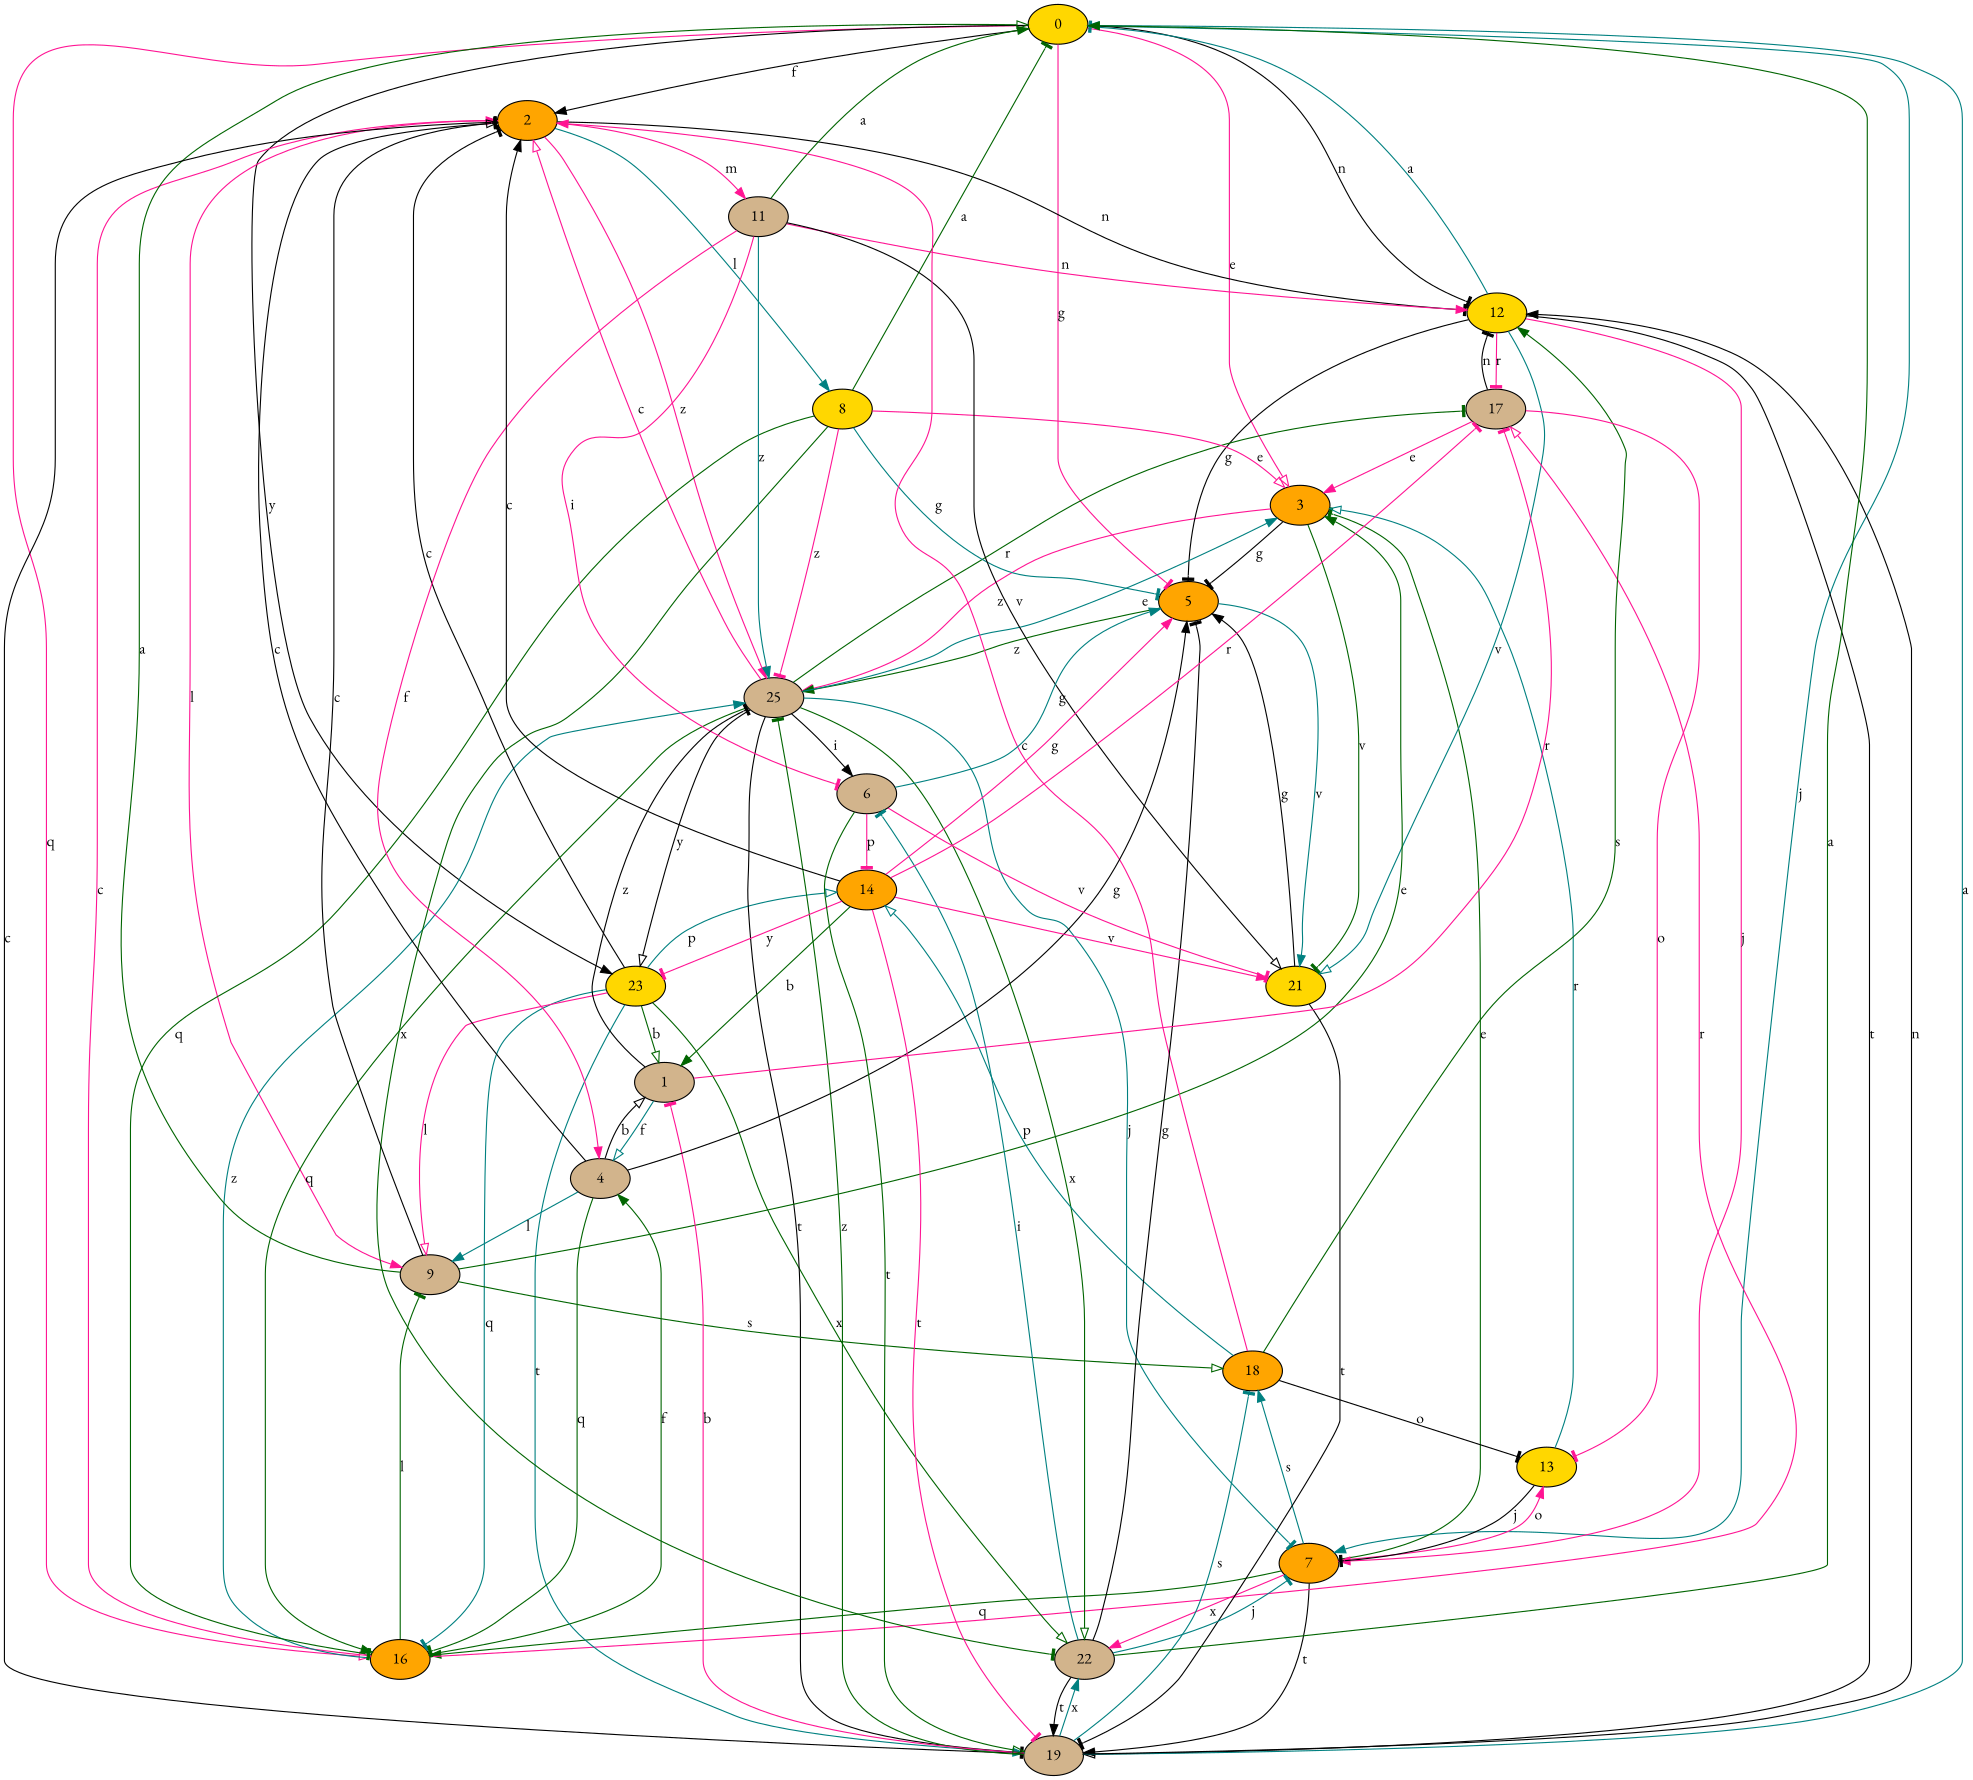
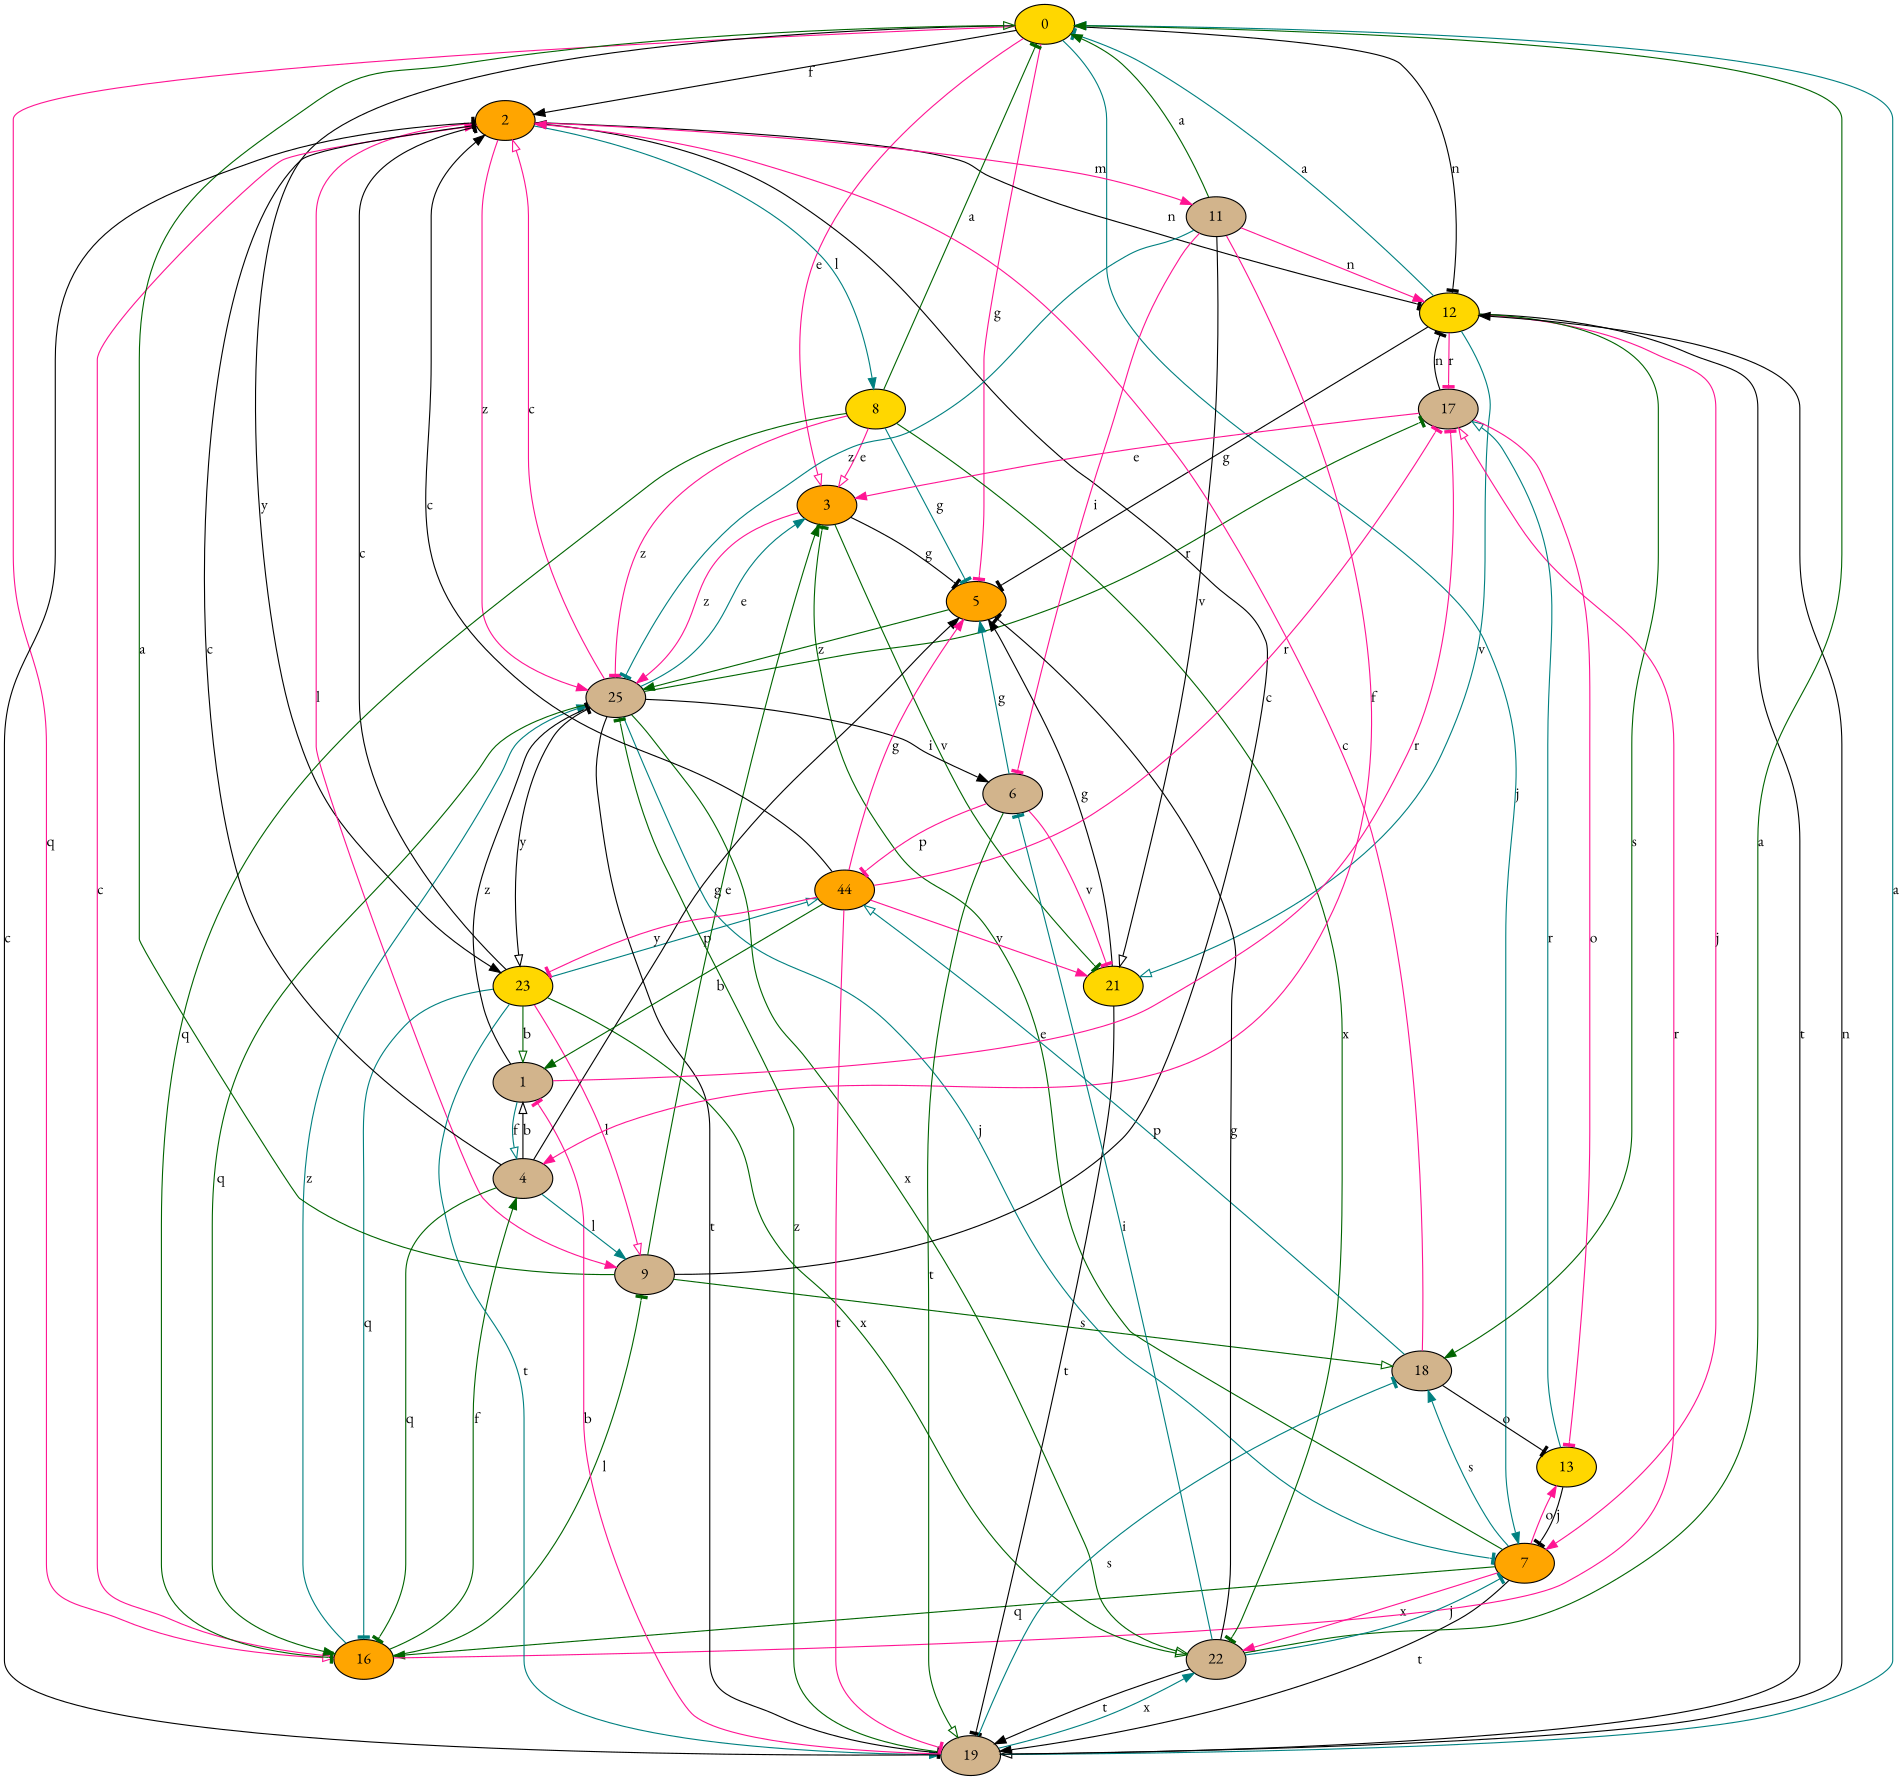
  strict digraph {
    fontname="EB Garamond"
    node [fillcolor=tan fontname="EB Garamond" style=filled]
    edge [arrowhead=normal color=deeppink fontname="EB Garamond"]
    0 [fillcolor=gold]
    2 [fillcolor=orange]
    3 [fillcolor=orange]
    5 [fillcolor=orange]
    7 [fillcolor=orange]
    12 [fillcolor=gold]
    16 [fillcolor=orange]
    23 [fillcolor=gold]
    25
    8 [fillcolor=gold]
    9
    11
    21 [fillcolor=gold]
    19
    13 [fillcolor=gold]
-   18 [fillcolor=orange]
+   18
    22
    17
    4
    1
-   14 [fillcolor=orange]
+   14 [fillcolor=orange label=44]
    6
    0 -> 2 [color=black label=f]
    0 -> 3 [arrowhead=onormal label=e]
    0 -> 5 [arrowhead=tee label=g]
    0 -> 7 [color=teal label=j]
    0 -> 12 [arrowhead=tee color=black label=n]
    0 -> 16 [arrowhead=onormal label=q]
    0 -> 23 [color=black label=y]
    2 -> 12 [arrowhead=tee color=black label=n]
    2 -> 25 [label=z]
    2 -> 8 [color=teal label=l]
    2 -> 9 [label=l]
    2 -> 11 [label=m]
    3 -> 5 [arrowhead=tee color=black label=g]
    3 -> 25 [label=z]
    3 -> 21 [arrowhead=tee color=darkgreen label=v]
    5 -> 25 [color=darkgreen label=z]
-   5 -> 21 [color=teal label=v]
    7 -> 3 [arrowhead=tee color=darkgreen label=e]
    7 -> 16 [color=darkgreen label=q]
    7 -> 19 [color=black label=t]
    7 -> 13 [label=o]
    7 -> 18 [color=teal label=s]
    7 -> 22 [label=x]
    12 -> 0 [arrowhead=tee color=teal label=a]
    12 -> 5 [arrowhead=tee color=black label=g]
    12 -> 7 [label=j]
    12 -> 21 [arrowhead=onormal color=teal label=v]
    12 -> 19 [arrowhead=onormal color=black label=t]
-   18 -> 12 [color=darkgreen label=s]
+   12 -> 18 [color=darkgreen label=s]
    12 -> 17 [arrowhead=tee label=r]
    16 -> 2 [label=c]
    16 -> 25 [color=teal label=z]
    16 -> 9 [arrowhead=tee color=darkgreen label=l]
    16 -> 17 [arrowhead=onormal label=r]
    16 -> 4 [color=darkgreen label=f]
    23 -> 2 [arrowhead=tee color=black label=c]
    23 -> 16 [arrowhead=tee color=teal label=q]
    23 -> 9 [arrowhead=onormal label=l]
    23 -> 19 [color=teal label=t]
    23 -> 22 [arrowhead=onormal color=darkgreen label=x]
    23 -> 1 [arrowhead=onormal color=darkgreen label=b]
    23 -> 14 [arrowhead=onormal color=teal label=p]
    25 -> 2 [arrowhead=onormal label=c]
    25 -> 3 [color=teal label=e]
    25 -> 7 [arrowhead=tee color=teal label=j]
    25 -> 16 [color=darkgreen label=q]
    25 -> 23 [arrowhead=onormal color=black label=y]
    25 -> 19 [arrowhead=tee color=black label=t]
    25 -> 22 [arrowhead=onormal color=darkgreen label=x]
    25 -> 17 [arrowhead=tee color=darkgreen label=r]
    25 -> 6 [color=black label=i]
    8 -> 0 [arrowhead=tee color=darkgreen label=a]
    8 -> 3 [arrowhead=onormal label=e]
    8 -> 5 [arrowhead=tee color=teal label=g]
    8 -> 16 [arrowhead=tee color=darkgreen label=q]
    8 -> 25 [arrowhead=tee label=z]
    8 -> 22 [arrowhead=tee color=darkgreen label=x]
    9 -> 0 [arrowhead=onormal color=darkgreen label=a]
    9 -> 2 [arrowhead=onormal color=black label=c]
    9 -> 3 [color=darkgreen label=e]
    9 -> 18 [arrowhead=onormal color=darkgreen label=s]
    11 -> 0 [color=darkgreen label=a]
    11 -> 12 [label=n]
-   11 -> 25 [color=teal label=z]
+   11 -> 25 [arrowhead=tee color=teal label=z]
    11 -> 21 [arrowhead=onormal color=black label=v]
    11 -> 4 [label=f]
    11 -> 6 [arrowhead=tee label=i]
    21 -> 5 [color=black label=g]
    21 -> 19 [arrowhead=tee color=black label=t]
    19 -> 0 [arrowhead=onormal color=teal label=a]
    19 -> 2 [arrowhead=tee color=black label=c]
    19 -> 12 [color=black label=n]
    19 -> 25 [arrowhead=tee color=darkgreen label=z]
    19 -> 18 [arrowhead=tee color=teal label=s]
    19 -> 22 [color=teal label=x]
    19 -> 1 [arrowhead=tee label=b]
    13 -> 7 [arrowhead=tee color=black label=j]
-   13 -> 3 [arrowhead=onormal color=teal label=r]
+   13 -> 17 [arrowhead=onormal color=teal label=r]
    18 -> 2 [label=c]
    18 -> 13 [arrowhead=tee color=black label=o]
    18 -> 14 [arrowhead=onormal color=teal label=p]
    22 -> 0 [color=darkgreen label=a]
    22 -> 5 [arrowhead=tee color=black label=g]
    22 -> 7 [arrowhead=tee color=teal label=j]
    22 -> 19 [color=black label=t]
    22 -> 6 [arrowhead=tee color=teal label=i]
    17 -> 3 [label=e]
    17 -> 12 [arrowhead=tee color=black label=n]
    17 -> 13 [arrowhead=tee label=o]
    4 -> 2 [arrowhead=tee color=black label=c]
    4 -> 5 [color=black label=g]
    4 -> 16 [arrowhead=tee color=darkgreen label=q]
    4 -> 9 [color=teal label=l]
    4 -> 1 [arrowhead=onormal color=black label=b]
    1 -> 25 [arrowhead=tee color=black label=z]
    1 -> 17 [arrowhead=tee label=r]
    1 -> 4 [arrowhead=onormal color=teal label=f]
    14 -> 2 [color=black label=c]
    14 -> 5 [label=g]
    14 -> 23 [arrowhead=tee label=y]
    14 -> 21 [label=v]
    14 -> 19 [arrowhead=tee label=t]
    14 -> 17 [arrowhead=tee label=r]
    14 -> 1 [color=darkgreen label=b]
    6 -> 5 [color=teal label=g]
    6 -> 21 [arrowhead=tee label=v]
    6 -> 19 [arrowhead=onormal color=darkgreen label=t]
    6 -> 14 [arrowhead=tee label=p]
  }
